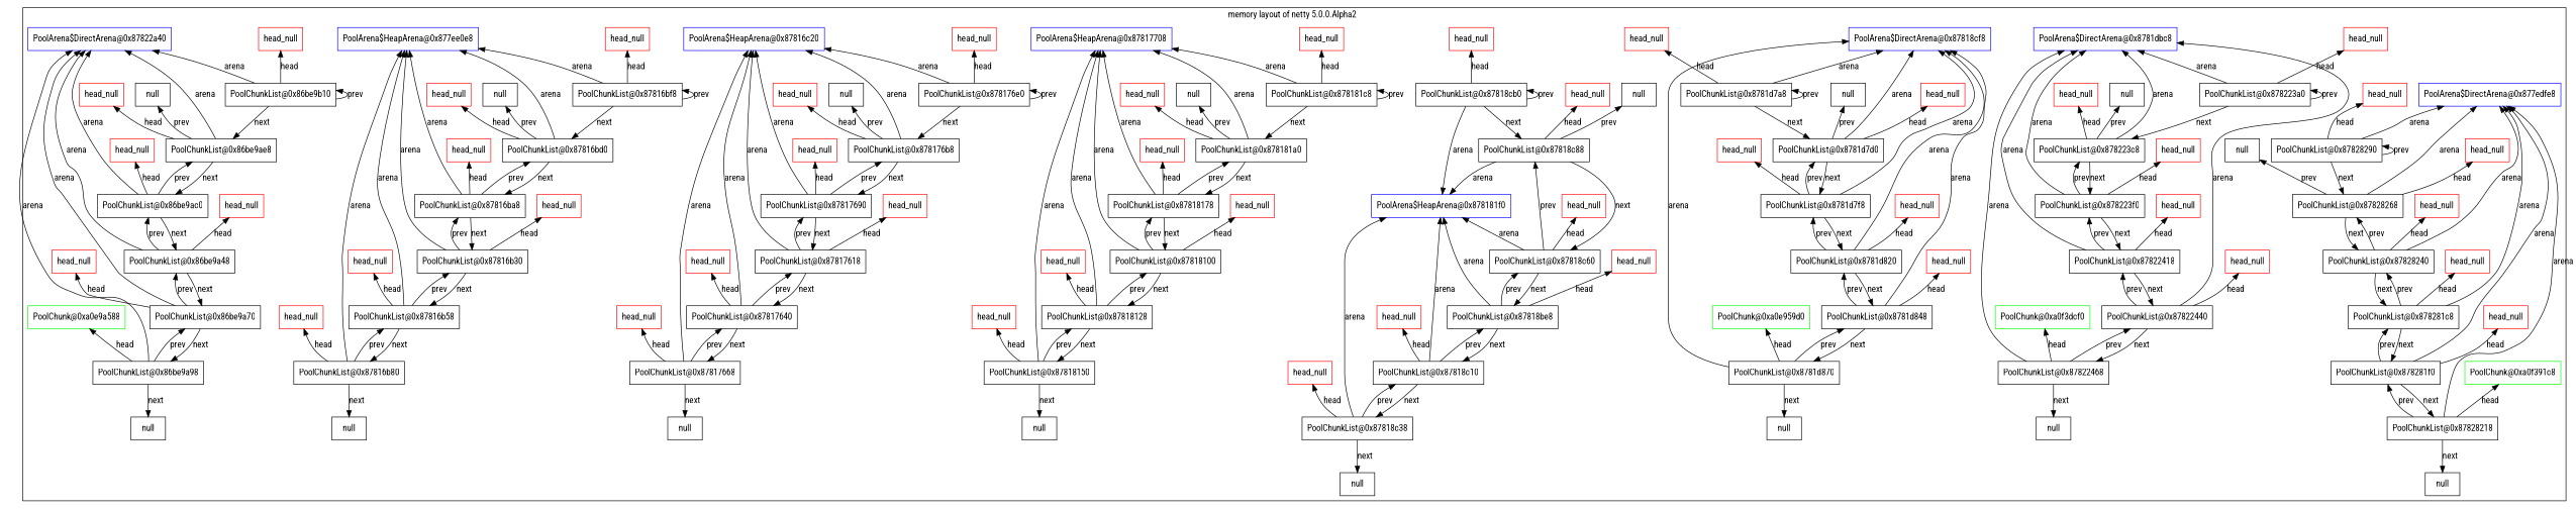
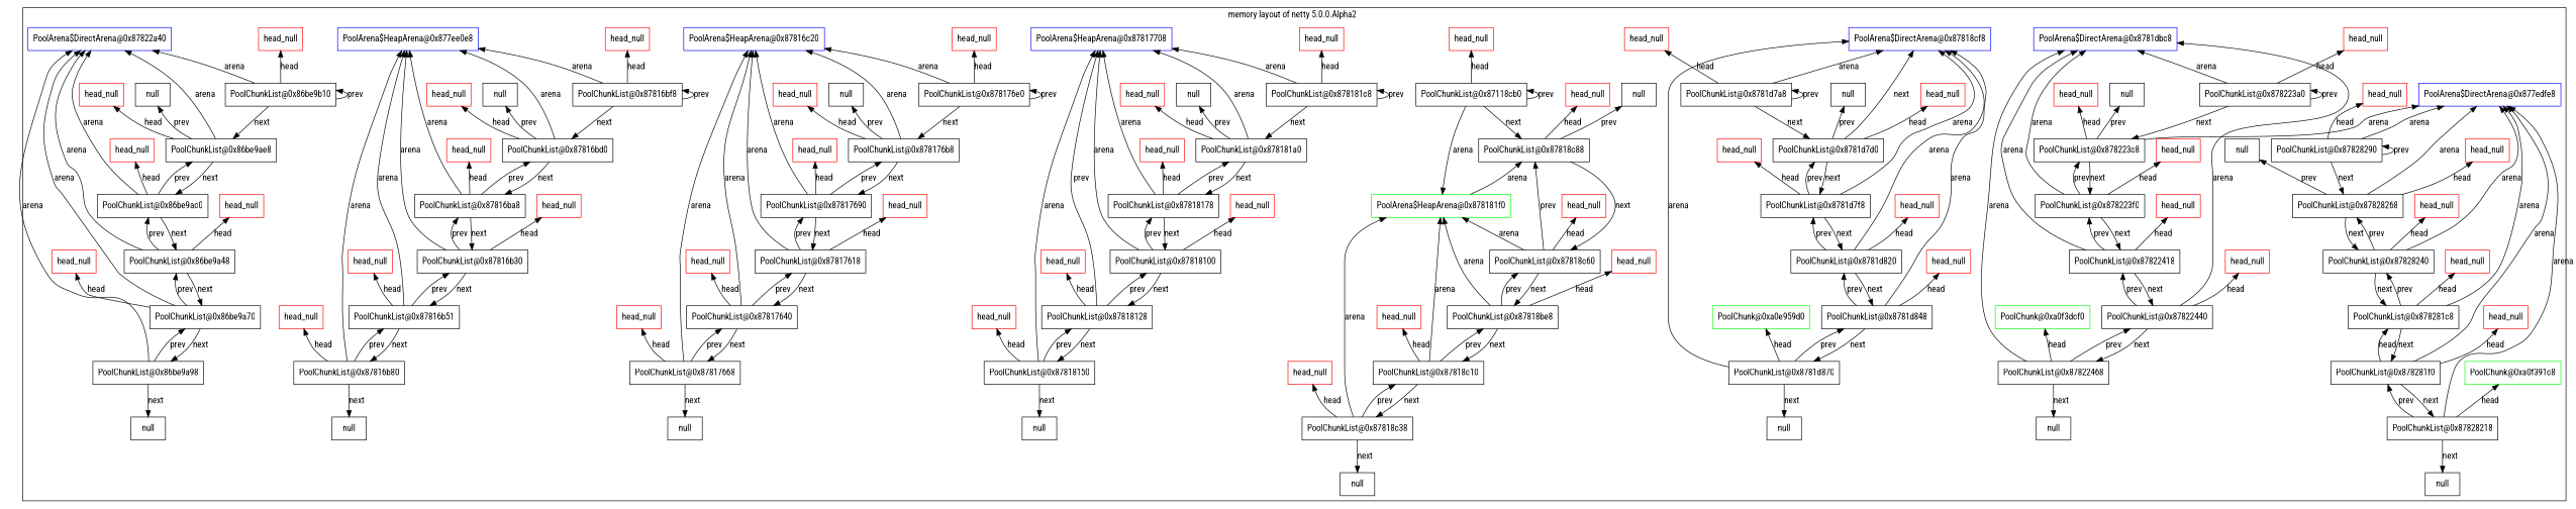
  digraph {
    fontname="Roboto Condensed"
    node [fontname="Roboto Condensed" shape=box]
    edge [dir=back fontname="Roboto Condensed"]
    "PoolChunkList@0x87828290"
    "PoolChunkList@0x87828268"
    "PoolChunkList@0x87828240"
    n4 [color=red label=head_null]
    "PoolArena$DirectArena@0x877edfe8" [color=blue]
    "PoolChunkList@0x878281c8"
    "PoolChunkList@0x87828218"
    "PoolChunkList@0x878281f0"
    n9 [label=null]
    n10 [color=red label=head_null]
    n11 [color=red label=head_null]
    n12 [label=null]
    "PoolChunk@0xa0f391c8" [color=green]
    n14 [color=red label=head_null]
    n15 [color=red label=head_null]
    n16 [label=null]
    "PoolChunkList@0x87822468"
    "PoolChunkList@0x87822440"
    "PoolChunk@0xa0f3dcf0" [color=green]
    "PoolArena$DirectArena@0x8781dbc8" [color=blue]
    "PoolChunkList@0x87822418"
    "PoolChunkList@0x878223f0"
    "PoolChunkList@0x878223c8"
    "PoolChunkList@0x878223a0"
    n25 [color=red label=head_null]
    n26 [color=red label=head_null]
    n27 [color=red label=head_null]
    n28 [label=null]
    n29 [color=red label=head_null]
    n30 [color=red label=head_null]
    n31 [label=null]
    "PoolChunkList@0x8781d870"
    "PoolChunkList@0x8781d848"
    "PoolChunk@0xa0e959d0" [color=green]
    "PoolArena$DirectArena@0x87818cf8" [color=blue]
    "PoolChunkList@0x8781d820"
    "PoolChunkList@0x8781d7f8"
    "PoolChunkList@0x8781d7d0"
    "PoolChunkList@0x8781d7a8"
    n40 [color=red label=head_null]
    n41 [color=red label=head_null]
    n42 [color=red label=head_null]
    n43 [label=null]
    n44 [color=red label=head_null]
    n45 [color=red label=head_null]
-   "PoolChunkList@0x87818cb0"
+   "PoolChunkList@0x87818cb0" [label="PoolChunkList@0x87118cb0"]
    "PoolChunkList@0x87818c88"
    "PoolChunkList@0x87818c60"
    n49 [color=red label=head_null]
-   "PoolArena$HeapArena@0x878181f0" [color=blue]
+   "PoolArena$HeapArena@0x878181f0" [color=green]
    "PoolChunkList@0x87818be8"
    "PoolChunkList@0x87818c38"
    "PoolChunkList@0x87818c10"
    n54 [label=null]
    n55 [color=red label=head_null]
    n56 [color=red label=head_null]
    n57 [label=null]
    n58 [color=red label=head_null]
    n59 [color=red label=head_null]
    n60 [color=red label=head_null]
    "PoolChunkList@0x878181c8"
    "PoolChunkList@0x878181a0"
    "PoolChunkList@0x87818178"
    n64 [color=red label=head_null]
    "PoolArena$HeapArena@0x87817708" [color=blue]
    "PoolChunkList@0x87818100"
    "PoolChunkList@0x87818150"
    "PoolChunkList@0x87818128"
    n69 [label=null]
    n70 [color=red label=head_null]
    n71 [color=red label=head_null]
    n72 [label=null]
    n73 [color=red label=head_null]
    n74 [color=red label=head_null]
    n75 [color=red label=head_null]
    "PoolChunkList@0x878176e0"
    "PoolChunkList@0x878176b8"
    "PoolChunkList@0x87817690"
    n79 [color=red label=head_null]
    "PoolArena$HeapArena@0x87816c20" [color=blue]
    "PoolChunkList@0x87817618"
    "PoolChunkList@0x87817668"
    "PoolChunkList@0x87817640"
    n84 [label=null]
    n85 [color=red label=head_null]
    n86 [color=red label=head_null]
    n87 [label=null]
    n88 [color=red label=head_null]
    n89 [color=red label=head_null]
    n90 [color=red label=head_null]
    "PoolChunkList@0x87816bf8"
    "PoolChunkList@0x87816bd0"
    "PoolChunkList@0x87816ba8"
    n94 [color=red label=head_null]
    "PoolArena$HeapArena@0x877ee0e8" [color=blue]
    "PoolChunkList@0x87816b30"
    "PoolChunkList@0x87816b80"
-   "PoolChunkList@0x87816b58"
+   "PoolChunkList@0x87816b58" [label="PoolChunkList@0x87816b51"]
    n99 [label=null]
    n100 [color=red label=head_null]
    n101 [color=red label=head_null]
    n102 [label=null]
    n103 [color=red label=head_null]
    n104 [color=red label=head_null]
    n105 [color=red label=head_null]
    "PoolChunkList@0x86be9b10"
    "PoolChunkList@0x86be9ae8"
    "PoolChunkList@0x86be9ac0"
    n109 [color=red label=head_null]
    "PoolArena$DirectArena@0x87822a40" [color=blue]
    "PoolChunkList@0x86be9a48"
    "PoolChunkList@0x86be9a98"
    "PoolChunkList@0x86be9a70"
    n114 [label=null]
    n115 [color=red label=head_null]
    n116 [color=red label=head_null]
    n117 [label=null]
-   "PoolChunk@0xa0e9a588" [color=green]
    n119 [color=red label=head_null]
    n120 [color=red label=head_null]
    subgraph cluster_1 {
      label="memory layout of netty 5.0.0.Alpha2  "
      "PoolChunkList@0x87828290"
      "PoolChunkList@0x87828268"
      "PoolChunkList@0x87828240"
      n4
      "PoolArena$DirectArena@0x877edfe8"
      "PoolChunkList@0x878281c8"
      "PoolChunkList@0x87828218"
      "PoolChunkList@0x878281f0"
      n9
      n10
      n11
      n12
      "PoolChunk@0xa0f391c8"
      n14
      n15
      n16
      "PoolChunkList@0x87822468"
      "PoolChunkList@0x87822440"
      "PoolChunk@0xa0f3dcf0"
      "PoolArena$DirectArena@0x8781dbc8"
      "PoolChunkList@0x87822418"
      "PoolChunkList@0x878223f0"
      "PoolChunkList@0x878223c8"
      "PoolChunkList@0x878223a0"
      n25
      n26
      n27
      n28
      n29
      n30
      n31
      "PoolChunkList@0x8781d870"
      "PoolChunkList@0x8781d848"
      "PoolChunk@0xa0e959d0"
      "PoolArena$DirectArena@0x87818cf8"
      "PoolChunkList@0x8781d820"
      "PoolChunkList@0x8781d7f8"
      "PoolChunkList@0x8781d7d0"
      "PoolChunkList@0x8781d7a8"
      n40
      n41
      n42
      n43
      n44
      n45
      "PoolChunkList@0x87818cb0"
      "PoolChunkList@0x87818c88"
      "PoolChunkList@0x87818c60"
      n49
      "PoolArena$HeapArena@0x878181f0"
      "PoolChunkList@0x87818be8"
      "PoolChunkList@0x87818c38"
      "PoolChunkList@0x87818c10"
      n54
      n55
      n56
      n57
      n58
      n59
      n60
      "PoolChunkList@0x878181c8"
      "PoolChunkList@0x878181a0"
      "PoolChunkList@0x87818178"
      n64
      "PoolArena$HeapArena@0x87817708"
      "PoolChunkList@0x87818100"
      "PoolChunkList@0x87818150"
      "PoolChunkList@0x87818128"
      n69
      n70
      n71
      n72
      n73
      n74
      n75
      "PoolChunkList@0x878176e0"
      "PoolChunkList@0x878176b8"
      "PoolChunkList@0x87817690"
      n79
      "PoolArena$HeapArena@0x87816c20"
      "PoolChunkList@0x87817618"
      "PoolChunkList@0x87817668"
      "PoolChunkList@0x87817640"
      n84
      n85
      n86
      n87
      n88
      n89
      n90
      "PoolChunkList@0x87816bf8"
      "PoolChunkList@0x87816bd0"
      "PoolChunkList@0x87816ba8"
      n94
      "PoolArena$HeapArena@0x877ee0e8"
      "PoolChunkList@0x87816b30"
      "PoolChunkList@0x87816b80"
      "PoolChunkList@0x87816b58"
      n99
      n100
      n101
      n102
      n103
      n104
      n105
      "PoolChunkList@0x86be9b10"
      "PoolChunkList@0x86be9ae8"
      "PoolChunkList@0x86be9ac0"
      n109
      "PoolArena$DirectArena@0x87822a40"
      "PoolChunkList@0x86be9a48"
      "PoolChunkList@0x86be9a98"
      "PoolChunkList@0x86be9a70"
      n114
      n115
      n116
      n117
-     "PoolChunk@0xa0e9a588"
      n119
      n120
    }
    "PoolChunkList@0x87828290" -> "PoolChunkList@0x87828290" [label=prev]
    "PoolChunkList@0x87828290" -> "PoolChunkList@0x87828268" [label=next dir=""]
    "PoolChunkList@0x87828268" -> "PoolChunkList@0x87828240" [label=next dir=""]
    "PoolChunkList@0x87828268" -> "PoolChunkList@0x87828240" [label=prev]
    "PoolChunkList@0x87828240" -> "PoolChunkList@0x878281c8" [label=next dir=""]
    "PoolChunkList@0x87828240" -> "PoolChunkList@0x878281c8" [label=prev]
    n4 -> "PoolChunkList@0x87828290" [label=head]
    "PoolArena$DirectArena@0x877edfe8" -> "PoolChunkList@0x87828290" [label=arena]
    "PoolArena$DirectArena@0x877edfe8" -> "PoolChunkList@0x87828268" [label=arena]
    "PoolArena$DirectArena@0x877edfe8" -> "PoolChunkList@0x87828240" [label=arena]
    "PoolArena$DirectArena@0x877edfe8" -> "PoolChunkList@0x878281c8" [label=arena]
    "PoolArena$DirectArena@0x877edfe8" -> "PoolChunkList@0x87828218" [label=arena]
    "PoolArena$DirectArena@0x877edfe8" -> "PoolChunkList@0x878281f0" [label=arena]
-   "PoolChunkList@0x878281c8" -> "PoolChunkList@0x878281f0" [label=prev]
+   "PoolChunkList@0x878281c8" -> "PoolChunkList@0x878281f0" [label=head]
    "PoolChunkList@0x878281c8" -> "PoolChunkList@0x878281f0" [label=next dir=""]
    "PoolChunkList@0x87828218" -> n12 [label=next dir=""]
    "PoolChunkList@0x878281f0" -> "PoolChunkList@0x87828218" [label=prev]
    "PoolChunkList@0x878281f0" -> "PoolChunkList@0x87828218" [label=next dir=""]
    n9 -> "PoolChunkList@0x87828268" [label=prev]
    n10 -> "PoolChunkList@0x87828268" [label=head]
    n11 -> "PoolChunkList@0x87828240" [label=head]
    "PoolChunk@0xa0f391c8" -> "PoolChunkList@0x87828218" [label=head]
    n14 -> "PoolChunkList@0x878281f0" [label=head]
    n15 -> "PoolChunkList@0x878281c8" [label=head]
    "PoolChunkList@0x87822468" -> n16 [label=next dir=""]
    "PoolChunkList@0x87822440" -> "PoolChunkList@0x87822468" [label=prev]
    "PoolChunkList@0x87822440" -> "PoolChunkList@0x87822468" [label=next dir=""]
    "PoolChunk@0xa0f3dcf0" -> "PoolChunkList@0x87822468" [label=head]
    "PoolArena$DirectArena@0x8781dbc8" -> "PoolChunkList@0x87822468" [label=arena]
    "PoolArena$DirectArena@0x8781dbc8" -> "PoolChunkList@0x87822440" [label=arena]
    "PoolArena$DirectArena@0x8781dbc8" -> "PoolChunkList@0x87822418" [label=arena]
    "PoolArena$DirectArena@0x8781dbc8" -> "PoolChunkList@0x878223f0" [label=arena]
-   "PoolArena$DirectArena@0x8781dbc8" -> "PoolChunkList@0x878223c8" [label=arena]
+   "PoolArena$DirectArena@0x877edfe8" -> "PoolChunkList@0x878223c8" [label=arena]
    "PoolArena$DirectArena@0x8781dbc8" -> "PoolChunkList@0x878223a0" [label=arena]
    "PoolChunkList@0x87822418" -> "PoolChunkList@0x87822440" [label=prev]
    "PoolChunkList@0x87822418" -> "PoolChunkList@0x87822440" [label=next dir=""]
    "PoolChunkList@0x878223f0" -> "PoolChunkList@0x87822418" [label=prev]
    "PoolChunkList@0x878223f0" -> "PoolChunkList@0x87822418" [label=next dir=""]
    "PoolChunkList@0x878223c8" -> "PoolChunkList@0x878223f0" [label=prev]
    "PoolChunkList@0x878223c8" -> "PoolChunkList@0x878223f0" [label=next dir=""]
    "PoolChunkList@0x878223a0" -> "PoolChunkList@0x878223c8" [label=next dir=""]
    "PoolChunkList@0x878223a0" -> "PoolChunkList@0x878223a0" [label=prev]
    n25 -> "PoolChunkList@0x87822440" [label=head]
    n26 -> "PoolChunkList@0x87822418" [label=head]
    n27 -> "PoolChunkList@0x878223f0" [label=head]
    n28 -> "PoolChunkList@0x878223c8" [label=prev]
    n29 -> "PoolChunkList@0x878223c8" [label=head]
    n30 -> "PoolChunkList@0x878223a0" [label=head]
    "PoolChunkList@0x8781d870" -> n31 [label=next dir=""]
    "PoolChunkList@0x8781d848" -> "PoolChunkList@0x8781d870" [label=prev]
    "PoolChunkList@0x8781d848" -> "PoolChunkList@0x8781d870" [label=next dir=""]
    "PoolChunk@0xa0e959d0" -> "PoolChunkList@0x8781d870" [label=head]
    "PoolArena$DirectArena@0x87818cf8" -> "PoolChunkList@0x8781d870" [label=arena]
    "PoolArena$DirectArena@0x87818cf8" -> "PoolChunkList@0x8781d848" [label=arena]
    "PoolArena$DirectArena@0x87818cf8" -> "PoolChunkList@0x8781d820" [label=arena]
    "PoolArena$DirectArena@0x87818cf8" -> "PoolChunkList@0x8781d7f8" [label=arena]
-   "PoolArena$DirectArena@0x87818cf8" -> "PoolChunkList@0x8781d7d0" [label=arena]
+   "PoolArena$DirectArena@0x87818cf8" -> "PoolChunkList@0x8781d7d0" [label=next]
    "PoolArena$DirectArena@0x87818cf8" -> "PoolChunkList@0x8781d7a8" [label=arena]
    "PoolChunkList@0x8781d820" -> "PoolChunkList@0x8781d848" [label=prev]
    "PoolChunkList@0x8781d820" -> "PoolChunkList@0x8781d848" [label=next dir=""]
    "PoolChunkList@0x8781d7f8" -> "PoolChunkList@0x8781d820" [label=prev]
    "PoolChunkList@0x8781d7f8" -> "PoolChunkList@0x8781d820" [label=next dir=""]
    "PoolChunkList@0x8781d7d0" -> "PoolChunkList@0x8781d7f8" [label=prev]
    "PoolChunkList@0x8781d7d0" -> "PoolChunkList@0x8781d7f8" [label=next dir=""]
    "PoolChunkList@0x8781d7a8" -> "PoolChunkList@0x8781d7d0" [label=next dir=""]
    "PoolChunkList@0x8781d7a8" -> "PoolChunkList@0x8781d7a8" [label=prev]
    n40 -> "PoolChunkList@0x8781d848" [label=head]
    n41 -> "PoolChunkList@0x8781d820" [label=head]
    n42 -> "PoolChunkList@0x8781d7f8" [label=head]
    n43 -> "PoolChunkList@0x8781d7d0" [label=prev]
    n44 -> "PoolChunkList@0x8781d7d0" [label=head]
    n45 -> "PoolChunkList@0x8781d7a8" [label=head]
    "PoolChunkList@0x87818cb0" -> "PoolChunkList@0x87818cb0" [label=prev]
    "PoolChunkList@0x87818cb0" -> "PoolChunkList@0x87818c88" [label=next dir=""]
    "PoolChunkList@0x87818c88" -> "PoolChunkList@0x87818c60" [label=next dir=""]
    "PoolChunkList@0x87818c88" -> "PoolChunkList@0x87818c60" [label=prev]
    "PoolChunkList@0x87818c60" -> "PoolChunkList@0x87818be8" [label=next dir=""]
    "PoolChunkList@0x87818c60" -> "PoolChunkList@0x87818be8" [label=prev]
    n49 -> "PoolChunkList@0x87818cb0" [label=head]
    "PoolArena$HeapArena@0x878181f0" -> "PoolChunkList@0x87818cb0" [label=arena]
-   "PoolArena$HeapArena@0x878181f0" -> "PoolChunkList@0x87818c88" [label=arena]
+   "PoolChunkList@0x87818c88" -> "PoolArena$HeapArena@0x878181f0" [label=arena]
    "PoolArena$HeapArena@0x878181f0" -> "PoolChunkList@0x87818c60" [label=arena]
    "PoolArena$HeapArena@0x878181f0" -> "PoolChunkList@0x87818be8" [label=arena]
    "PoolArena$HeapArena@0x878181f0" -> "PoolChunkList@0x87818c38" [label=arena]
    "PoolArena$HeapArena@0x878181f0" -> "PoolChunkList@0x87818c10" [label=arena]
    "PoolChunkList@0x87818be8" -> "PoolChunkList@0x87818c10" [label=prev]
    "PoolChunkList@0x87818be8" -> "PoolChunkList@0x87818c10" [label=next dir=""]
    "PoolChunkList@0x87818c38" -> n57 [label=next dir=""]
    "PoolChunkList@0x87818c10" -> "PoolChunkList@0x87818c38" [label=prev]
    "PoolChunkList@0x87818c10" -> "PoolChunkList@0x87818c38" [label=next dir=""]
    n54 -> "PoolChunkList@0x87818c88" [label=prev]
    n55 -> "PoolChunkList@0x87818c88" [label=head]
    n56 -> "PoolChunkList@0x87818c60" [label=head]
    n58 -> "PoolChunkList@0x87818c38" [label=head]
    n59 -> "PoolChunkList@0x87818c10" [label=head]
    n60 -> "PoolChunkList@0x87818be8" [label=head]
    "PoolChunkList@0x878181c8" -> "PoolChunkList@0x878181c8" [label=prev]
    "PoolChunkList@0x878181c8" -> "PoolChunkList@0x878181a0" [label=next dir=""]
    "PoolChunkList@0x878181a0" -> "PoolChunkList@0x87818178" [label=next dir=""]
    "PoolChunkList@0x878181a0" -> "PoolChunkList@0x87818178" [label=prev]
    "PoolChunkList@0x87818178" -> "PoolChunkList@0x87818100" [label=next dir=""]
    "PoolChunkList@0x87818178" -> "PoolChunkList@0x87818100" [label=prev]
    n64 -> "PoolChunkList@0x878181c8" [label=head]
    "PoolArena$HeapArena@0x87817708" -> "PoolChunkList@0x878181c8" [label=arena]
    "PoolArena$HeapArena@0x87817708" -> "PoolChunkList@0x878181a0" [label=arena]
    "PoolArena$HeapArena@0x87817708" -> "PoolChunkList@0x87818178" [label=arena]
    "PoolArena$HeapArena@0x87817708" -> "PoolChunkList@0x87818100" [label=arena]
    "PoolArena$HeapArena@0x87817708" -> "PoolChunkList@0x87818150" [label=arena]
-   "PoolArena$HeapArena@0x87817708" -> "PoolChunkList@0x87818128" [label=arena]
+   "PoolArena$HeapArena@0x87817708" -> "PoolChunkList@0x87818128" [label=prev]
    "PoolChunkList@0x87818100" -> "PoolChunkList@0x87818128" [label=prev]
    "PoolChunkList@0x87818100" -> "PoolChunkList@0x87818128" [label=next dir=""]
    "PoolChunkList@0x87818150" -> n72 [label=next dir=""]
    "PoolChunkList@0x87818128" -> "PoolChunkList@0x87818150" [label=prev]
    "PoolChunkList@0x87818128" -> "PoolChunkList@0x87818150" [label=next dir=""]
    n69 -> "PoolChunkList@0x878181a0" [label=prev]
    n70 -> "PoolChunkList@0x878181a0" [label=head]
    n71 -> "PoolChunkList@0x87818178" [label=head]
    n73 -> "PoolChunkList@0x87818150" [label=head]
    n74 -> "PoolChunkList@0x87818128" [label=head]
    n75 -> "PoolChunkList@0x87818100" [label=head]
    "PoolChunkList@0x878176e0" -> "PoolChunkList@0x878176e0" [label=prev]
    "PoolChunkList@0x878176e0" -> "PoolChunkList@0x878176b8" [label=next dir=""]
    "PoolChunkList@0x878176b8" -> "PoolChunkList@0x87817690" [label=next dir=""]
    "PoolChunkList@0x878176b8" -> "PoolChunkList@0x87817690" [label=prev]
    "PoolChunkList@0x87817690" -> "PoolChunkList@0x87817618" [label=next dir=""]
    "PoolChunkList@0x87817690" -> "PoolChunkList@0x87817618" [label=prev]
    n79 -> "PoolChunkList@0x878176e0" [label=head]
    "PoolArena$HeapArena@0x87816c20" -> "PoolChunkList@0x878176e0" [label=arena]
    "PoolArena$HeapArena@0x87816c20" -> "PoolChunkList@0x878176b8" [label=arena]
    "PoolArena$HeapArena@0x87816c20" -> "PoolChunkList@0x87817690" [label=arena]
    "PoolArena$HeapArena@0x87816c20" -> "PoolChunkList@0x87817618" [label=arena]
    "PoolArena$HeapArena@0x87816c20" -> "PoolChunkList@0x87817668" [label=arena]
    "PoolArena$HeapArena@0x87816c20" -> "PoolChunkList@0x87817640" [label=arena]
    "PoolChunkList@0x87817618" -> "PoolChunkList@0x87817640" [label=prev]
    "PoolChunkList@0x87817618" -> "PoolChunkList@0x87817640" [label=next dir=""]
    "PoolChunkList@0x87817668" -> n87 [label=next dir=""]
    "PoolChunkList@0x87817640" -> "PoolChunkList@0x87817668" [label=prev]
    "PoolChunkList@0x87817640" -> "PoolChunkList@0x87817668" [label=next dir=""]
    n84 -> "PoolChunkList@0x878176b8" [label=prev]
    n85 -> "PoolChunkList@0x878176b8" [label=head]
    n86 -> "PoolChunkList@0x87817690" [label=head]
    n88 -> "PoolChunkList@0x87817668" [label=head]
    n89 -> "PoolChunkList@0x87817640" [label=head]
    n90 -> "PoolChunkList@0x87817618" [label=head]
    "PoolChunkList@0x87816bf8" -> "PoolChunkList@0x87816bf8" [label=prev]
    "PoolChunkList@0x87816bf8" -> "PoolChunkList@0x87816bd0" [label=next dir=""]
    "PoolChunkList@0x87816bd0" -> "PoolChunkList@0x87816ba8" [label=next dir=""]
    "PoolChunkList@0x87816bd0" -> "PoolChunkList@0x87816ba8" [label=prev]
    "PoolChunkList@0x87816ba8" -> "PoolChunkList@0x87816b30" [label=next dir=""]
    "PoolChunkList@0x87816ba8" -> "PoolChunkList@0x87816b30" [label=prev]
    n94 -> "PoolChunkList@0x87816bf8" [label=head]
    "PoolArena$HeapArena@0x877ee0e8" -> "PoolChunkList@0x87816bf8" [label=arena]
    "PoolArena$HeapArena@0x877ee0e8" -> "PoolChunkList@0x87816bd0" [label=arena]
    "PoolArena$HeapArena@0x877ee0e8" -> "PoolChunkList@0x87816ba8" [label=arena]
    "PoolArena$HeapArena@0x877ee0e8" -> "PoolChunkList@0x87816b30" [label=arena]
    "PoolArena$HeapArena@0x877ee0e8" -> "PoolChunkList@0x87816b80" [label=arena]
    "PoolArena$HeapArena@0x877ee0e8" -> "PoolChunkList@0x87816b58" [label=arena]
    "PoolChunkList@0x87816b30" -> "PoolChunkList@0x87816b58" [label=prev]
    "PoolChunkList@0x87816b30" -> "PoolChunkList@0x87816b58" [label=next dir=""]
    "PoolChunkList@0x87816b80" -> n102 [label=next dir=""]
    "PoolChunkList@0x87816b58" -> "PoolChunkList@0x87816b80" [label=prev]
    "PoolChunkList@0x87816b58" -> "PoolChunkList@0x87816b80" [label=next dir=""]
    n99 -> "PoolChunkList@0x87816bd0" [label=prev]
    n100 -> "PoolChunkList@0x87816bd0" [label=head]
    n101 -> "PoolChunkList@0x87816ba8" [label=head]
    n103 -> "PoolChunkList@0x87816b80" [label=head]
    n104 -> "PoolChunkList@0x87816b58" [label=head]
    n105 -> "PoolChunkList@0x87816b30" [label=head]
    "PoolChunkList@0x86be9b10" -> "PoolChunkList@0x86be9b10" [label=prev]
    "PoolChunkList@0x86be9b10" -> "PoolChunkList@0x86be9ae8" [label=next dir=""]
    "PoolChunkList@0x86be9ae8" -> "PoolChunkList@0x86be9ac0" [label=next dir=""]
    "PoolChunkList@0x86be9ae8" -> "PoolChunkList@0x86be9ac0" [label=prev]
    "PoolChunkList@0x86be9ac0" -> "PoolChunkList@0x86be9a48" [label=next dir=""]
    "PoolChunkList@0x86be9ac0" -> "PoolChunkList@0x86be9a48" [label=prev]
    n109 -> "PoolChunkList@0x86be9b10" [label=head]
    "PoolArena$DirectArena@0x87822a40" -> "PoolChunkList@0x86be9b10" [label=arena]
    "PoolArena$DirectArena@0x87822a40" -> "PoolChunkList@0x86be9ae8" [label=arena]
    "PoolArena$DirectArena@0x87822a40" -> "PoolChunkList@0x86be9ac0" [label=arena]
    "PoolArena$DirectArena@0x87822a40" -> "PoolChunkList@0x86be9a48" [label=arena]
    "PoolArena$DirectArena@0x87822a40" -> "PoolChunkList@0x86be9a98" [label=arena]
    "PoolArena$DirectArena@0x87822a40" -> "PoolChunkList@0x86be9a70" [label=arena]
    "PoolChunkList@0x86be9a48" -> "PoolChunkList@0x86be9a70" [label=prev]
    "PoolChunkList@0x86be9a48" -> "PoolChunkList@0x86be9a70" [label=next dir=""]
    "PoolChunkList@0x86be9a98" -> n117 [label=next dir=""]
    "PoolChunkList@0x86be9a70" -> "PoolChunkList@0x86be9a98" [label=prev]
    "PoolChunkList@0x86be9a70" -> "PoolChunkList@0x86be9a98" [label=next dir=""]
    n114 -> "PoolChunkList@0x86be9ae8" [label=prev]
    n115 -> "PoolChunkList@0x86be9ae8" [label=head]
    n116 -> "PoolChunkList@0x86be9ac0" [label=head]
-   "PoolChunk@0xa0e9a588" -> "PoolChunkList@0x86be9a98" [label=head]
    n119 -> "PoolChunkList@0x86be9a70" [label=head]
    n120 -> "PoolChunkList@0x86be9a48" [label=head]
  }
